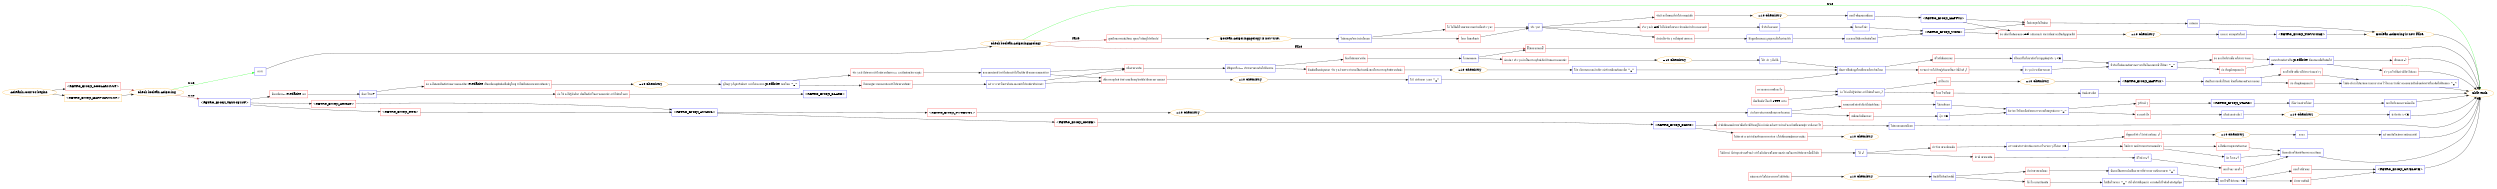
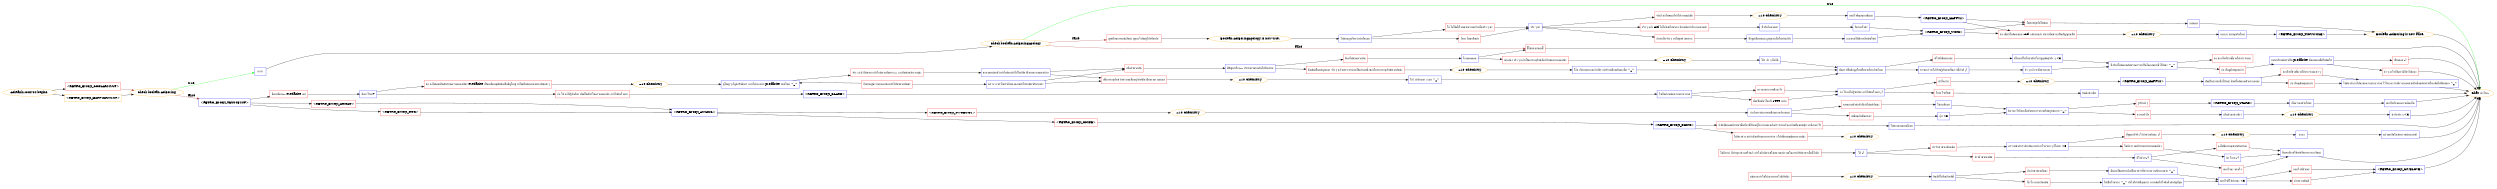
  digraph {
    rankdir=LR
    node [color=blue shape=box]
    "AoiRank1Convo4 begins." [color=orange shape=""]
    n2 [color=red label="<RETRO_EMOJI_COOLARMSUP>"]
    n3 [color=orange label="<RETRO_EMOJI_HAPPYARMSUP>"]
    n4 [color=orange label="Check boolean AoiBoring" shape=""]
    n5 [label="อะฮะ"]
    n6 [label="<RETRO_EMOJI_THUMBSUP>"]
    n7 [color=orange label="Check boolean AoiBoringApology" shape=""]
    n8 [color=red label="นั่นเหมือน... Predasite เลย"]
    n9 [color=red label="<RETRO_EMOJI_AOICAT>"]
    n10 [color=red label="<RETRO_EMOJI_DOG>"]
-   "Chat ends." [color=orange shape=""]
+   "Chat ends." [color=orange label="Chat าอะไรค." shape=""]
    n12 [color=red label="ดูเหมือนอารมณ์เสียนะ พูดอะไรผิดหูไปหรือเปล่า"]
    n13 [color=red label="[ไม่ตอบสนอง]"]
    n14 [label="คืออะไรนะ?"]
    n15 [label="<RETRO_EMOJI_AWHUG>"]
    n16 [color=orange label="Boolean AoiBoringApology is now true." shape=""]
    n17 [color=red label="อ้อ คงไม่เคยเห็นสัตว์บนดาวเดมอสสินะ Predasite เป็นเหมือนสุนัขติดเชื้อมีหูใหญ่ ถ้าได้เห็นต้องชอบพวกมันแน่ ๆ"]
    n18 [color=red label="อ๋อ ใช่ คงไม่รู้จักสินะ มันเป็นสัตว์ในดาวเดมอสน่ะ อย่าไปสนใจเลย"]
    n19 [color=red label="<RETRO_EMOJI_TWOHUGS>"]
    n20 [color=red label="<RETRO_EMOJI_KNIFE>"]
    n21 [label="ไม่ชอบถูกเรียกว่าน่าเบื่อเลย"]
    n22 [color=orange label="+10 Chemistry" shape=""]
    n23 [label="<RETRO_EMOJI_GLARE>"]
    n24 [color=orange label="+10 Chemistry" shape=""]
    n25 [label="<RETRO_EMOJI_OHNO>"]
    n26 [color=red label="โอ้ ไม่ได้ตั้งใจหมายความอย่างนั้นจริง ๆ นะ"]
    n27 [color=red label="โอเค งั้นขอคืนคำ"]
    n28 [label="หูใหญ่ ๆ ก็ดูน่ารักดีนะ! แล้วได้เจอพวก predasite บ่อยไหม ^_^"]
+   n29 [label="ใจเย็นก่อนพ่อคาวบอยอวกาศ"]
    n30 [label="เก่งกับการส่งภาพเหมือนกอดจังเลยนะ"]
    n31 [color=red label="ถ้ามีเพียงคนเดียวเท่านั้นที่จะมีชีวิตอยู่ได้ แล้วต้องเลือกระหว่างตัวเองกับเพื่อนขนปุย จะเลือกอะไร"]
    n32 [color=red label="ไม่ต้องห่วง แค่กำลังเตรียมอาหารอร่อย ๆ ให้เพื่อนขนฟูของเราอยู่น่ะ"]
    n33 [label="จริง ๆ นะ"]
    n34 [color=red label="จริง ๆ แล้วไม่หรอก เข้าใกล้พวกมันยาก... และมันค่อนข้างจะดุน่ะ"]
    n35 [color=red label="ก็บ่อยอยู่นะ ชอบแอบย่องเข้าไปหาพวกมันน่ะ"]
    n36 [color=red label="คาวบอยอวกาศคืออะไร"]
    n37 [color=red label="นั่นเป็นสัตว์โลกปี 1999 เหรอ"]
    n38 [color=red label="กอดแบบตัวต่อตัวก็เก่งไม่แพ้กันนะ"]
    n39 [color=red label="เหมือนกันนั่นแหละ"]
    n40 [label="ไม่ชอบเกมแบบนี้เลย"]
    n41 [color=orange label="+10 Chemistry" shape=""]
    n42 [color=red label="จริงสิ ขอโทษนะที่ทำให้อารมณ์เสีย"]
    n43 [color=red label="จริง ๆ แล้ว Aoi ไม่ได้น่าเบื่อหรอก ข้าแค่คิดว่าตัวเองฉลาดน่ะ"]
    n44 [color=red label="ถ้าน่าเบื่อจริง ๆ คงไม่คุยด้วยหรอก"]
    n45 [label="ขอถามหน่อยสิว่าทำไมต้องเข้าไปใกล้สัตว์ป่าบนดาวเดมอสด้วย"]
    n46 [label="แล้วววววทำไมเราถึงต้องแอบเข้าไปหาสัตว์ป่าด้วยล่ะ"]
    n47 [label="อ๋อ ใช่ คงไม่รู้จักสินะ อย่าไปสนใจเลย ;)"]
    n48 [label="ไม่สงสัยเลย"]
    n49 [label="อุ๊ย <3"]
    n50 [color=orange label="+10 Chemistry" shape=""]
    n51 [label="ที่จริงก็ฉลาดนะ"]
    n52 [label="ฟังดูเหมือนคณะลูกขุนจะเชื่อในคำแก้ตัว"]
    n53 [color=red label="เพื่อล่าพวกมัน"]
    n54 [color=red label="เพื่อการอนุรักษ์ ข้าทำงานเพื่ออนุรักษ์สัตว์ป่าของดาวเดมอส"]
    n55 [color=red label="เข้าใจแล้ว"]
    n56 [color=red label="โอเค ใจเย็นน่า"]
    n57 [label="คิดว่าอะไรคือเคล็ดลับของการกอดที่สมบูรณ์แบบ ^_^"]
    n58 [label="ขอบใจที่พูดแบบนั้นนะ"]
    n59 [label="ก็บางครั้งน่ะ"]
    n60 [label="และยอมให้มีการเริ่มต้นใหม่"]
    n61 [label="มีปัญหาเรื่อง... ประชากรมากเกินไปงั้นเหรอ"]
    n62 [color=orange label="+10 Chemistry" shape=""]
    n63 [color=orange label="+10 Chemistry" shape=""]
    n64 [label="ยินดีอย่างยิ่ง!"]
    n65 [color=red label="รูปร่างดี ๆ"]
    n66 [color=red label="ความจริงใจ"]
    n67 [color=red label="ไม่มีทาง! นี่ทำทุกอย่างเสร็จแล้ว ทำไมถึงคิดจะขโมยความสง่างามในการเสิร์ฟอาหารมื้อนี้ไปล่ะ"]
    n68 [label="โอ้ :("]
    n69 [color=red label="แน่นอน ทำไมไม่เอาอาหารไปเสิร์ฟล่ะ"]
    n70 [color=orange label="+10 Chemistry" shape=""]
    n71 [label="<RETRO_EMOJI_HAPPY2>"]
    n72 [label="<RETRO_EMOJI_WINK>"]
    n73 [color=red label="ก็แค่ไม่ชอบพวกมัน"]
    n74 [color=red label="นั่นมันเป็นแค่มุกตลก จริง ๆ แล้วเพราะทำงานเป็นส่วนหนึ่งของโครงการอนุรักษ์พวกมันน่ะ"]
    n75 [label="โอ้! น่ารักมาก ๆ เลย ^_^"]
    n76 [label="<RETRO_EMOJI_HAPPY2>"]
    n77 [label="<RETRO_EMOJI_STARE>"]
    n78 [label="เห็นด้วยอย่างยิ่ง!"]
    n79 [color=red label="ข่าวร้าย เขาเกลียดมัน"]
    n80 [color=red label="ข่าวดี เขาชอบมัน"]
    n81 [label="ยินดีที่ได้รับเกียรตินี้"]
    n82 [color=red label="งั้นค่อยคุยกันใหม่นะ"]
    n83 [color=red label="อ้อ เห็นอิโมติคอนของ Aoi กลับมาแล้ว คิดว่านั่นน่าจะเป็นสัญญาณที่ดี"]
    n84 [label="โอเคคคคคค"]
    n85 [color=orange label="+10 Chemistry" shape=""]
    n86 [label="นั่นอาจเป็นข้อมูลใหม่ที่ชอบเกี่ยวกับเอ็งนะ"]
    n87 [label="มันเป็นการยกนิ้วโป้งน่ะ นั่นอิโมติคอนตัวแรกเลยนะ"]
    n88 [label="ก็คิดว่าคงช่วยได้นะ"]
    n89 [color=orange label="+10 Chemistry" shape=""]
    n90 [label="คราวหน้าถ้าเราช่วยกันอาจทำอะไรอร่อย ๆ ก็ได้นะ <3"]
    n91 [label="ดีใจด้วย :')"]
    n92 [color=red label="คิดว่าเขาชอบมันนะ"]
    n93 [color=red label="โอ๊ะโอ เขาเกลียดมัน"]
    n94 [label="แน่นอน"]
    n95 [color=orange label="+10 Chemistry" shape=""]
    n96 [color=red label="ล้อเล่น! จริง ๆ แล้วเป็นการอนุรักษ์สัตว์ป่าบนดาวเดมอสน่ะ"]
    n97 [label="โอ้ย เกือบหลงกลแล้วเชียว น่ารักเหมือนกันนะเนี่ย ^_^"]
    n98 [color=red label="ดีใจที่เห็นชอบนะ"]
-   n99 [color=red label="รอจนกว่าจะได้เรียนรู้กันมากขึ้นกว่านี้อีกสิ ;)"]
+   n99 [label="รอจนกว่าจะได้เรียนรู้กันมากขึ้นกว่านี้อีกสิ ;)"]
    n100 [color=red label="ขอบใจที่ช่วยชี้แจงให้กระจ่างนะฮ่า ๆ"]
    n101 [color=red label="อ๋อ เริ่มดูมีเหตุผลแล้ว"]
    n102 [label="ขอบใจที่แสดงความคิดเห็น"]
    n103 [label="น่ารักจริง ๆ <3"]
    n104 [color=red label="ที่พูดมาก็จริง ไว้ทำด้วยกันนะ :)"]
    n105 [color=red label="ไม่ดีกว่า พอดีว่าชอบทำงานคนเดียว"]
    n106 [color=red label="ขอบใจนะ ขอบใจ"]
    n107 [color=red label="คงไม่มีความสุขเท่ากันหรอก"]
    n108 [label="นั่นคงเป็นเพราะมันเป็นอาหารที่ทำจากความรักมากมาย ^_^"]
    n109 [label="ไม่เป็นไรหรอก ^_^ ยังไงก็ทำดีที่สุดแล้ว ความคิดใส่ใจคือสิ่งสำคัญที่สุด"]
    n110 [color=orange label="Boolean AoiBoring is now false." shape=""]
    n111 [label="แหงละ ค่อยคุยกันใหม่"]
    n112 [color=orange label="+10 Chemistry" shape=""]
    n113 [label="ดีใจนะที่ไม่ได้ล่าสัตว์ใกล้สูญพันธุ์จริง ๆ <3"]
    n114 [label="ฮ่า ๆ แล้วจะตั้งตารอเลย"]
    n115 [label="ไม่ต้องกังวลไปนะพ่อคาวบอยอวกาศ ไว้ใจเถอะว่าเดี๋ยวจะคอยแบ่งปันสิ่งมหัศจรรย์ในอดีตให้ฟังเสมอ ^_^"]
    n116 [color=orange label="+10 Chemistry" shape=""]
    n117 [label="อ้อ โอเค :')"]
    n118 [label="งั้นขอปล่อยให้เชฟจัดการเองละกันนะ"]
    n119 [label="ขอบใจที่ให้ช่วยนะ <3"]
    n120 [label="<RETRO_EMOJI_TINYSMILE>"]
    n121 [label="โอ้! ฮ่า ๆ งั้นก็ดี"]
    n122 [label="ที่จริงอิโมติคอนอันแรกควรจะเป็นไอคอนยกนิ้วโป้งนะ ^_^"]
    n123 [label="ตกลง"]
    n124 [color=red label="ขอบใจที่ช่วยนะ"]
    n125 [color=red label="ด้วยความยินดี"]
    n126 [color=red label="อ้อ ขอบใจที่ช่วยชี้แจงให้กระจ่างนะ"]
    n127 [color=red label="อ๋อ เริ่มดูมีเหตุผลแล้ว"]
    n128 [label="แล้วพบกันใหม่คราวหน้านะเชฟ!"]
    n129 [label="<RETRO_EMOJI_GIVELOVE>"]
    n130 [label="แต่จะเรียกมันว่าเป็น predasite ตั้งแต่ตอนนี้เป็นต้นไป"]
    n131 [color=red label="เยี่ยมเลย :)"]
    n132 [color=red label="ฮ่า ๆ อะไรที่คิดว่าดีก็ทำไปเถอะ"]
    "AoiRank1Convo4 begins." -> n2
    "AoiRank1Convo4 begins." -> n3
    n2 -> n4 [color=brown]
    n3 -> n4
    n4 -> n5 [color=green label=true]
-   n4 -> n6 [color=brown label=true]
+   n4 -> n6 [color=brown label=false]
    n5 -> n7
    n6 -> n8
    n6 -> n9
    n6 -> n10
    n7 -> "Chat ends." [color=green label=true]
    n7 -> n12 [color=brown label=false]
    n7 -> n13 [color=brown label=false]
    n8 -> n14
    n9 -> n15
    n10 -> n15
    n12 -> n16
    n13 -> "Chat ends."
    n14 -> n17
    n14 -> n18
    n15 -> n19
    n15 -> n20
    n16 -> n21
    n17 -> n22
    n18 -> n23
    n19 -> n24
    n20 -> n25
    n21 -> n26
    n21 -> n27
    n22 -> n28
+   n23 -> n29
    n24 -> n30
    n25 -> n31
    n25 -> n32
    n26 -> n33
    n27 -> n33
    n28 -> n34
-   n28 -> n35
+   n35 -> n28
+   n29 -> n36
+   n29 -> n37
    n30 -> n38
    n30 -> n39
    n31 -> n40
    n32 -> n41
    n33 -> n42
    n33 -> n43
    n33 -> n44
    n34 -> n45
    n35 -> n46
    n36 -> n47
    n37 -> n47
    n38 -> n48
    n39 -> n49
    n40 -> "Chat ends."
    n42 -> n50
    n43 -> n51
    n44 -> n52
    n45 -> n53
    n45 -> n54
    n46 -> n53
    n46 -> n54
    n47 -> n55
    n47 -> n56
    n48 -> n57
    n49 -> n57
    n50 -> n58
    n51 -> n59
    n52 -> n60
    n53 -> n61
    n54 -> n62
    n55 -> n63
    n56 -> n64
    n57 -> n65
    n57 -> n66
    n58 -> n71
    n59 -> n72
    n60 -> n72
    n61 -> n73
    n61 -> n74
    n62 -> n75
    n63 -> n76
    n64 -> "Chat ends."
    n65 -> n77
    n66 -> n78
    n67 -> n68
    n68 -> n79
    n68 -> n80
    n69 -> n70
    n70 -> n81
    n71 -> n82
    n71 -> n83
    n72 -> n82
    n72 -> n83
    n73 -> n84
    n74 -> n85
    n75 -> n86
    n76 -> n87
    n77 -> n88
    n78 -> n89
    n79 -> n90
    n80 -> n91
    n81 -> n92
    n81 -> n93
    n82 -> n94
    n83 -> n95
    n84 -> n13
    n84 -> n96
    n85 -> n97
    n86 -> n98
    n86 -> n99
    n87 -> n100
    n87 -> n101
    n88 -> n102
    n89 -> n103
    n90 -> n104
    n90 -> n105
    n91 -> n106
-   n105 -> n107
+   n91 -> n107
    n92 -> n108
    n93 -> n109
    n94 -> n110
    n95 -> n111
    n96 -> n112
    n97 -> n86
    n98 -> n113
    n99 -> n114
    n100 -> n115
    n101 -> n115
    n102 -> "Chat ends."
    n103 -> "Chat ends."
    n104 -> n116
    n105 -> n117
    n106 -> n118
    n107 -> n118
    n108 -> n119
    n109 -> n119
    n110 -> "Chat ends."
    n111 -> n120
    n112 -> n121
    n113 -> n122
    n114 -> n122
    n115 -> "Chat ends."
    n116 -> n123
    n117 -> n118
    n118 -> "Chat ends."
    n119 -> n124
    n119 -> n125
    n120 -> n110
    n121 -> n86
    n122 -> n126
    n122 -> n127
    n123 -> n128
    n124 -> n129
    n125 -> n129
-   n126 -> n130
    n127 -> n130
    n128 -> "Chat ends."
    n129 -> "Chat ends."
    n130 -> n131
    n130 -> n132
    n131 -> "Chat ends."
    n132 -> "Chat ends."
  }
